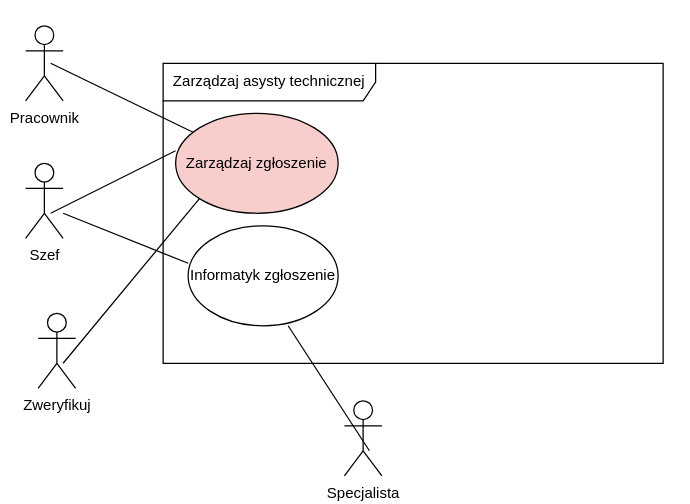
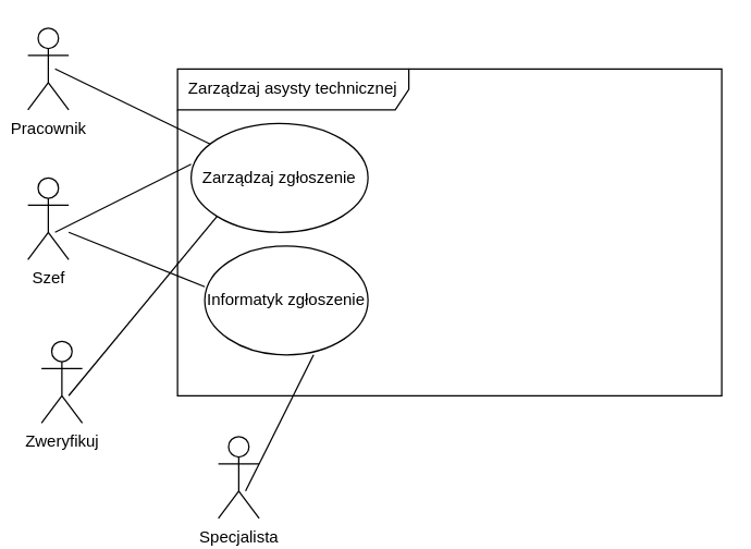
  <mxCell id="0" />
  <mxCell id="1" parent="0" />
  <mxCell id="2" value="Zarządzaj asysty technicznej" style="shape=umlFrame;whiteSpace=wrap;html=1;pointerEvents=0;width=170;height=30;" vertex="1" parent="1"><mxGeometry x="130" y="50" width="400" height="240" as="geometry" /></mxCell>
  <mxCell id="3" value="Pracownik&lt;div&gt;&lt;br&gt;&lt;/div&gt;" style="shape=umlActor;verticalLabelPosition=bottom;verticalAlign=top;html=1;" vertex="1" parent="1"><mxGeometry x="20" y="20" width="30" height="60" as="geometry" /></mxCell>
  <mxCell id="4" value="Szef" style="shape=umlActor;verticalLabelPosition=bottom;verticalAlign=top;html=1;" vertex="1" parent="1"><mxGeometry x="20" y="130" width="30" height="60" as="geometry" /></mxCell>
- <mxCell id="5" value="Specjalista" style="shape=umlActor;verticalLabelPosition=bottom;verticalAlign=top;html=1;" vertex="1" parent="1"><mxGeometry x="275" y="320" width="30" height="60" as="geometry" /></mxCell>
+ <mxCell id="5" value="Specjalista" style="shape=umlActor;verticalLabelPosition=bottom;verticalAlign=top;html=1;" vertex="1" parent="1"><mxGeometry x="160" y="320" width="30" height="60" as="geometry" /></mxCell>
  <mxCell id="6" value="Zweryfikuj" style="shape=umlActor;verticalLabelPosition=bottom;verticalAlign=top;html=1;" vertex="1" parent="1"><mxGeometry x="30" y="250" width="30" height="60" as="geometry" /></mxCell>
- <mxCell id="7" value="Zarządzaj zgłoszenie" style="ellipse;whiteSpace=wrap;html=1;fillColor=#f8cecc;" vertex="1" parent="1"><mxGeometry x="140" y="90" width="130" height="80" as="geometry" /></mxCell>
+ <mxCell id="7" value="Zarządzaj zgłoszenie" style="ellipse;whiteSpace=wrap;html=1;" vertex="1" parent="1"><mxGeometry x="140" y="90" width="130" height="80" as="geometry" /></mxCell>
  <mxCell id="8" value="Informatyk zgłoszenie" style="ellipse;whiteSpace=wrap;html=1;" vertex="1" parent="1"><mxGeometry x="150" y="180" width="120" height="80" as="geometry" /></mxCell>
  <mxCell id="9" value="" style="endArrow=none;html=1;rounded=0;strokeColor=default;align=center;verticalAlign=middle;fontFamily=Helvetica;fontSize=11;fontColor=default;labelBackgroundColor=default;startSize=8;endSize=8;exitX=0.667;exitY=0.667;exitDx=0;exitDy=0;exitPerimeter=0;" edge="1" parent="1" source="4"><mxGeometry width="50" height="50" relative="1" as="geometry"><mxPoint x="90" y="170" as="sourcePoint" /><mxPoint x="140" y="120" as="targetPoint" /></mxGeometry></mxCell>
  <mxCell id="10" value="" style="endArrow=none;html=1;rounded=0;strokeColor=default;align=center;verticalAlign=middle;fontFamily=Helvetica;fontSize=11;fontColor=default;labelBackgroundColor=default;startSize=8;endSize=8;exitX=0;exitY=0.375;exitDx=0;exitDy=0;exitPerimeter=0;" edge="1" parent="1" source="8"><mxGeometry width="50" height="50" relative="1" as="geometry"><mxPoint x="0" y="220" as="sourcePoint" /><mxPoint x="50" y="170" as="targetPoint" /></mxGeometry></mxCell>
  <mxCell id="11" value="" style="endArrow=none;html=1;rounded=0;strokeColor=default;align=center;verticalAlign=middle;fontFamily=Helvetica;fontSize=11;fontColor=default;labelBackgroundColor=default;startSize=8;endSize=8;" edge="1" parent="1" source="7"><mxGeometry width="50" height="50" relative="1" as="geometry"><mxPoint x="-10" y="100" as="sourcePoint" /><mxPoint x="40" y="50" as="targetPoint" /></mxGeometry></mxCell>
  <mxCell id="12" value="" style="endArrow=none;html=1;rounded=0;strokeColor=default;align=center;verticalAlign=middle;fontFamily=Helvetica;fontSize=11;fontColor=default;labelBackgroundColor=default;startSize=8;endSize=8;entryX=0;entryY=1;entryDx=0;entryDy=0;" edge="1" parent="1" target="7"><mxGeometry width="50" height="50" relative="1" as="geometry"><mxPoint x="50" y="290" as="sourcePoint" /><mxPoint x="100" y="240" as="targetPoint" /></mxGeometry></mxCell>
  <mxCell id="13" value="" style="endArrow=none;html=1;rounded=0;strokeColor=default;align=center;verticalAlign=middle;fontFamily=Helvetica;fontSize=11;fontColor=default;labelBackgroundColor=default;startSize=8;endSize=8;exitX=0.667;exitY=0.667;exitDx=0;exitDy=0;exitPerimeter=0;" edge="1" parent="1" source="5"><mxGeometry width="50" height="50" relative="1" as="geometry"><mxPoint x="180" y="310" as="sourcePoint" /><mxPoint x="230" y="260" as="targetPoint" /></mxGeometry></mxCell>
